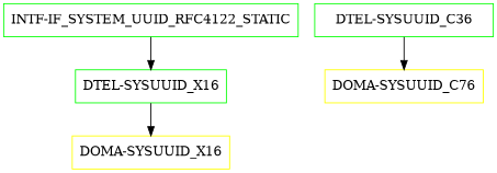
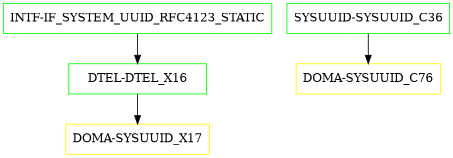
  digraph {
    node [color=green shape=box]
-   "INTF-IF_SYSTEM_UUID_RFC4122_STATIC"
-   "DTEL-SYSUUID_X16"
+   "INTF-IF_SYSTEM_UUID_RFC4122_STATIC" [label="INTF-IF_SYSTEM_UUID_RFC4123_STATIC"]
+   "DTEL-SYSUUID_X16" [label="DTEL-DTEL_X16"]
    n3 [color=yellow label="DOMA-SYSUUID_C76"]
-   "DTEL-SYSUUID_C36"
-   "DOMA-SYSUUID_X16" [color=yellow]
+   "DTEL-SYSUUID_C36" [label="SYSUUID-SYSUUID_C36"]
+   "DOMA-SYSUUID_X16" [color=yellow label="DOMA-SYSUUID_X17"]
    "INTF-IF_SYSTEM_UUID_RFC4122_STATIC" -> "DTEL-SYSUUID_X16"
    "DTEL-SYSUUID_X16" -> "DOMA-SYSUUID_X16"
    "DTEL-SYSUUID_C36" -> n3
  }
